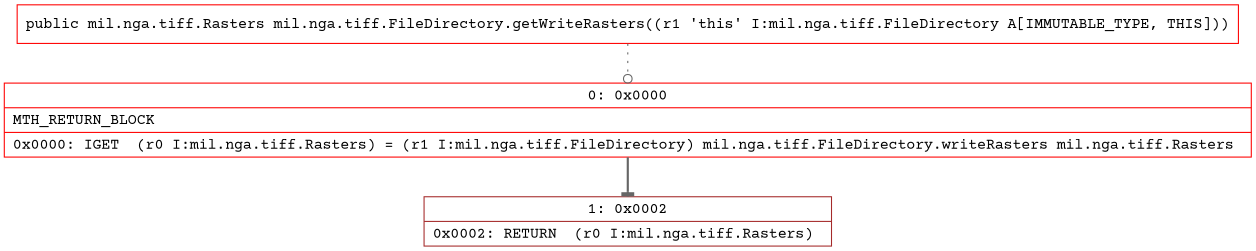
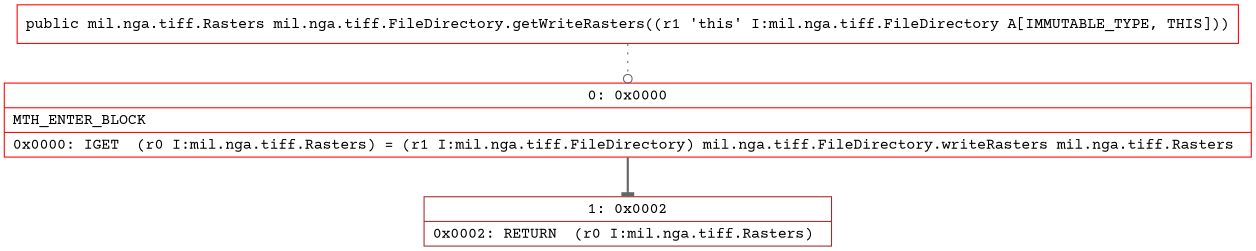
  digraph {
    fontname="Courier Prime"
    node [shape=record color=red fontname="Courier Prime"]
    edge [color=gray40 fontname="Courier Prime"]
-   n1 [label="{0\:\ 0x0000|MTH_RETURN_BLOCK\l|0x0000: IGET  (r0 I:mil.nga.tiff.Rasters) = (r1 I:mil.nga.tiff.FileDirectory) mil.nga.tiff.FileDirectory.writeRasters mil.nga.tiff.Rasters \l}"]
+   n1 [label="{0\:\ 0x0000|MTH_ENTER_BLOCK\l|0x0000: IGET  (r0 I:mil.nga.tiff.Rasters) = (r1 I:mil.nga.tiff.FileDirectory) mil.nga.tiff.FileDirectory.writeRasters mil.nga.tiff.Rasters \l}"]
    n2 [label="{1\:\ 0x0002|0x0002: RETURN  (r0 I:mil.nga.tiff.Rasters) \l}" color=brown]
    n3 [label="{public mil.nga.tiff.Rasters mil.nga.tiff.FileDirectory.getWriteRasters((r1 'this' I:mil.nga.tiff.FileDirectory A[IMMUTABLE_TYPE, THIS])) }"]
    n1 -> n2 [style=bold arrowhead=tee]
    n3 -> n1 [style=dotted arrowhead=odot]
  }
